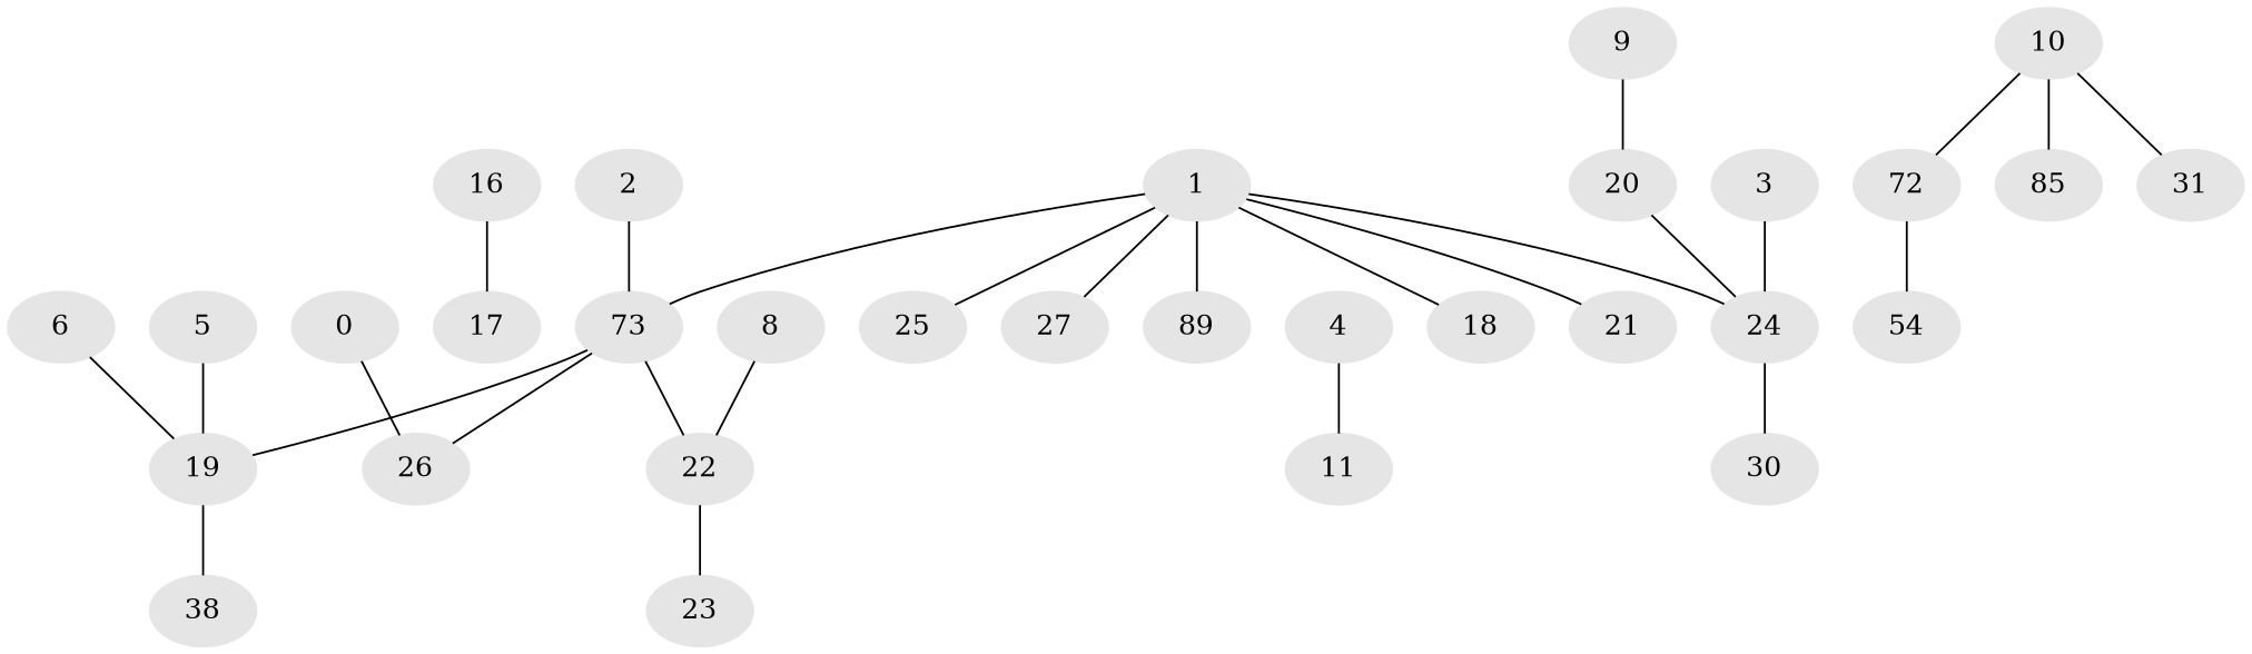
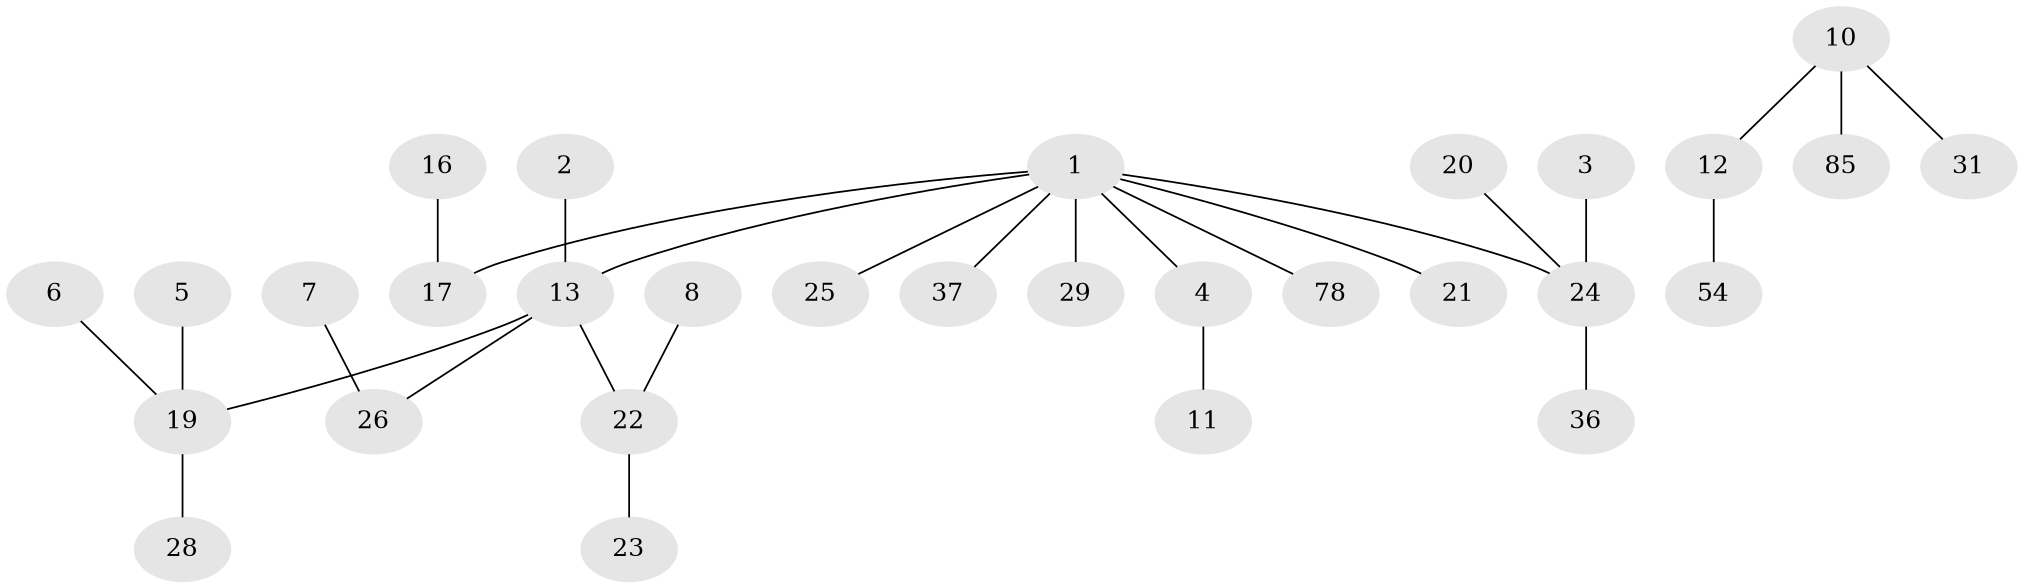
  graph {
    node [color=gray90 style=filled]
    edge [weight=1.0]
    1
    4
-   13 [label=73]
+   13
    17
-   18
+   18 [label=78]
    21
    24
    25
-   27
-   29 [label=89]
+   27 [label=37]
+   29
    11
    19
    26
    22
-   30
+   30 [label=36]
    2
    3
    5
-   28 [label=38]
+   28
    6
-   7 [label=0]
+   7
    8
    23
-   9
    20
    10
-   12 [label=72]
+   12
    n28 [label=85]
    31
    n30 [label=54]
    16
+   1 -- 4
    1 -- 13
+   1 -- 17
    1 -- 18
    1 -- 21
    1 -- 24
    1 -- 25
    1 -- 27
    1 -- 29
    4 -- 11
    13 -- 19
    13 -- 26
    13 -- 22
    24 -- 30
    19 -- 28
    22 -- 23
    2 -- 13
    3 -- 24
    5 -- 19
    6 -- 19
    7 -- 26
    8 -- 22
-   9 -- 20
    20 -- 24
    10 -- 12
    10 -- n28
    10 -- 31
    12 -- n30
    16 -- 17
  }
